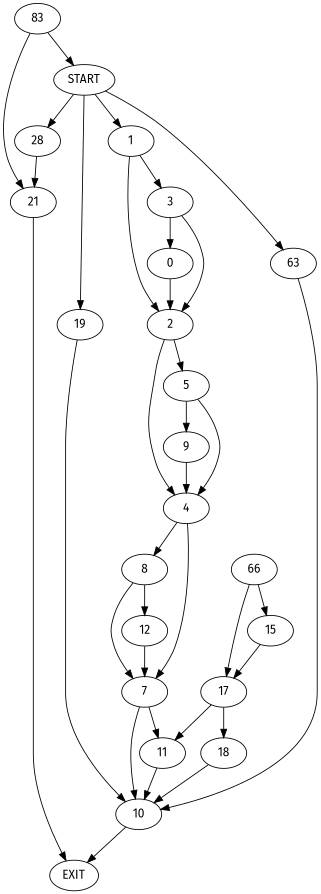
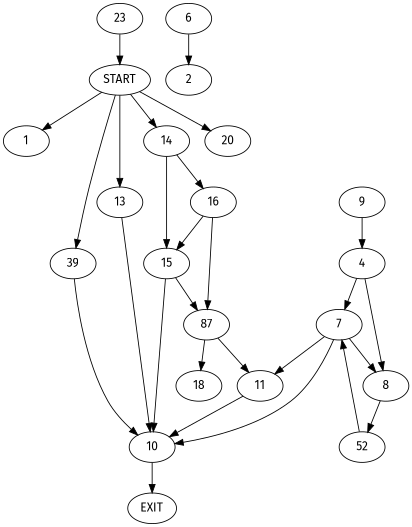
  digraph {
    fontname="Fira Sans"
    node [fontname="Fira Sans"]
    edge [fontname="Fira Sans"]
    n1 [label=START]
    1
-   13 [label=63]
-   19
-   20 [label=28]
+   13
+   14
+   19 [label=39]
+   20
    2
-   3
    10
    15
-   16 [label=66]
-   21
-   23 [label=83]
+   16
+   23
    n14 [label=EXIT]
    4
-   5
-   6 [label=0]
+   6
    7
    8
    9
    11
-   12
-   17
+   12 [label=52]
+   17 [label=87]
    18
    n1 -> 1
    n1 -> 13
+   n1 -> 14
    n1 -> 19
    n1 -> 20
-   1 -> 2
-   1 -> 3
    13 -> 10
+   14 -> 15
+   14 -> 16
    19 -> 10
-   20 -> 21
-   2 -> 4
-   2 -> 5
-   3 -> 2
-   3 -> 6
    10 -> n14
    15 -> 17
    16 -> 15
    16 -> 17
-   21 -> n14
    23 -> n1
-   23 -> 21
    4 -> 7
    4 -> 8
-   5 -> 4
-   5 -> 9
    6 -> 2
    7 -> 10
    7 -> 11
-   8 -> 7
+   7 -> 8
    8 -> 12
    9 -> 4
    11 -> 10
    12 -> 7
    17 -> 11
    17 -> 18
-   18 -> 10
+   15 -> 10
  }
